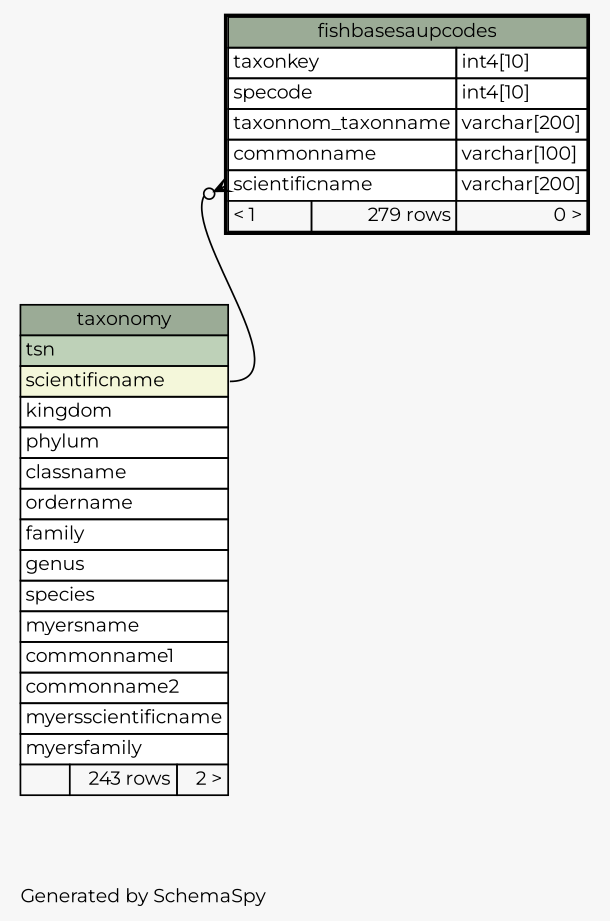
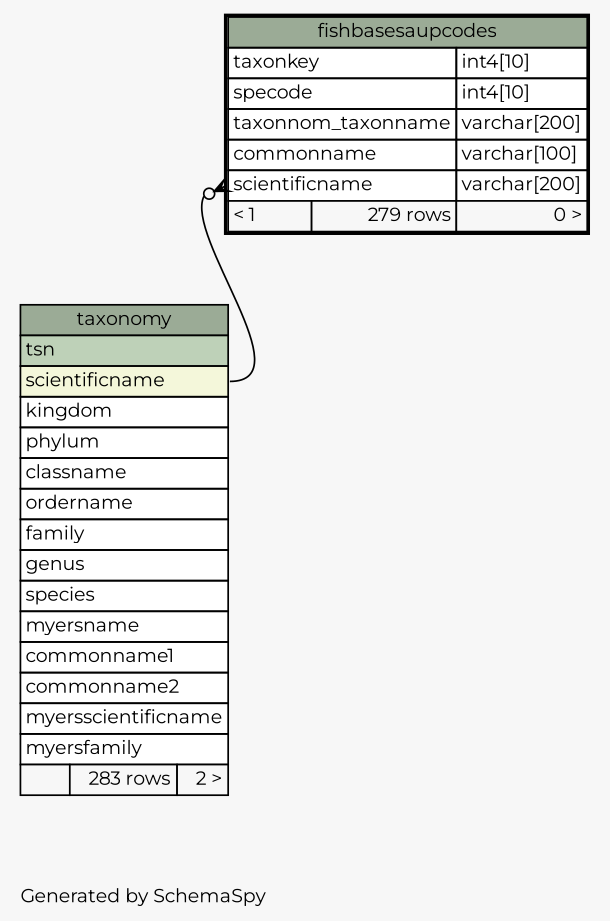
  digraph {
    bgcolor="#f7f7f7"
    fontname=Montserrat
    fontsize=11
    label="\nGenerated by SchemaSpy"
    labeljust=l
    nodesep=0.18
    rankdir=TB
    ranksep=0.46
    node [fontname=Montserrat fontsize=11 shape=plaintext]
    n1 [label=<     <TABLE BORDER="2" CELLBORDER="1" CELLSPACING="0" BGCOLOR="#ffffff">       <TR><TD COLSPAN="3" BGCOLOR="#9bab96" ALIGN="CENTER">fishbasesaupcodes</TD></TR>       <TR><TD PORT="taxonkey" COLSPAN="2" ALIGN="LEFT">taxonkey</TD><TD PORT="taxonkey.type" ALIGN="LEFT">int4[10]</TD></TR>       <TR><TD PORT="specode" COLSPAN="2" ALIGN="LEFT">specode</TD><TD PORT="specode.type" ALIGN="LEFT">int4[10]</TD></TR>       <TR><TD PORT="taxonnom_taxonname" COLSPAN="2" ALIGN="LEFT">taxonnom_taxonname</TD><TD PORT="taxonnom_taxonname.type" ALIGN="LEFT">varchar[200]</TD></TR>       <TR><TD PORT="commonname" COLSPAN="2" ALIGN="LEFT">commonname</TD><TD PORT="commonname.type" ALIGN="LEFT">varchar[100]</TD></TR>       <TR><TD PORT="scientificname" COLSPAN="2" ALIGN="LEFT">scientificname</TD><TD PORT="scientificname.type" ALIGN="LEFT">varchar[200]</TD></TR>       <TR><TD ALIGN="LEFT" BGCOLOR="#f7f7f7">&lt; 1</TD><TD ALIGN="RIGHT" BGCOLOR="#f7f7f7">279 rows</TD><TD ALIGN="RIGHT" BGCOLOR="#f7f7f7">0 &gt;</TD></TR>     </TABLE>>]
-   n2 [label=<     <TABLE BORDER="0" CELLBORDER="1" CELLSPACING="0" BGCOLOR="#ffffff">       <TR><TD COLSPAN="3" BGCOLOR="#9bab96" ALIGN="CENTER">taxonomy</TD></TR>       <TR><TD PORT="tsn" COLSPAN="3" BGCOLOR="#bed1b8" ALIGN="LEFT">tsn</TD></TR>       <TR><TD PORT="scientificname" COLSPAN="3" BGCOLOR="#f4f7da" ALIGN="LEFT">scientificname</TD></TR>       <TR><TD PORT="kingdom" COLSPAN="3" ALIGN="LEFT">kingdom</TD></TR>       <TR><TD PORT="phylum" COLSPAN="3" ALIGN="LEFT">phylum</TD></TR>       <TR><TD PORT="classname" COLSPAN="3" ALIGN="LEFT">classname</TD></TR>       <TR><TD PORT="ordername" COLSPAN="3" ALIGN="LEFT">ordername</TD></TR>       <TR><TD PORT="family" COLSPAN="3" ALIGN="LEFT">family</TD></TR>       <TR><TD PORT="genus" COLSPAN="3" ALIGN="LEFT">genus</TD></TR>       <TR><TD PORT="species" COLSPAN="3" ALIGN="LEFT">species</TD></TR>       <TR><TD PORT="myersname" COLSPAN="3" ALIGN="LEFT">myersname</TD></TR>       <TR><TD PORT="commonname1" COLSPAN="3" ALIGN="LEFT">commonname1</TD></TR>       <TR><TD PORT="commonname2" COLSPAN="3" ALIGN="LEFT">commonname2</TD></TR>       <TR><TD PORT="myersscientificname" COLSPAN="3" ALIGN="LEFT">myersscientificname</TD></TR>       <TR><TD PORT="myersfamily" COLSPAN="3" ALIGN="LEFT">myersfamily</TD></TR>       <TR><TD ALIGN="LEFT" BGCOLOR="#f7f7f7">  </TD><TD ALIGN="RIGHT" BGCOLOR="#f7f7f7">243 rows</TD><TD ALIGN="RIGHT" BGCOLOR="#f7f7f7">2 &gt;</TD></TR>     </TABLE>>]
+   n2 [label=<     <TABLE BORDER="0" CELLBORDER="1" CELLSPACING="0" BGCOLOR="#ffffff">       <TR><TD COLSPAN="3" BGCOLOR="#9bab96" ALIGN="CENTER">taxonomy</TD></TR>       <TR><TD PORT="tsn" COLSPAN="3" BGCOLOR="#bed1b8" ALIGN="LEFT">tsn</TD></TR>       <TR><TD PORT="scientificname" COLSPAN="3" BGCOLOR="#f4f7da" ALIGN="LEFT">scientificname</TD></TR>       <TR><TD PORT="kingdom" COLSPAN="3" ALIGN="LEFT">kingdom</TD></TR>       <TR><TD PORT="phylum" COLSPAN="3" ALIGN="LEFT">phylum</TD></TR>       <TR><TD PORT="classname" COLSPAN="3" ALIGN="LEFT">classname</TD></TR>       <TR><TD PORT="ordername" COLSPAN="3" ALIGN="LEFT">ordername</TD></TR>       <TR><TD PORT="family" COLSPAN="3" ALIGN="LEFT">family</TD></TR>       <TR><TD PORT="genus" COLSPAN="3" ALIGN="LEFT">genus</TD></TR>       <TR><TD PORT="species" COLSPAN="3" ALIGN="LEFT">species</TD></TR>       <TR><TD PORT="myersname" COLSPAN="3" ALIGN="LEFT">myersname</TD></TR>       <TR><TD PORT="commonname1" COLSPAN="3" ALIGN="LEFT">commonname1</TD></TR>       <TR><TD PORT="commonname2" COLSPAN="3" ALIGN="LEFT">commonname2</TD></TR>       <TR><TD PORT="myersscientificname" COLSPAN="3" ALIGN="LEFT">myersscientificname</TD></TR>       <TR><TD PORT="myersfamily" COLSPAN="3" ALIGN="LEFT">myersfamily</TD></TR>       <TR><TD ALIGN="LEFT" BGCOLOR="#f7f7f7">  </TD><TD ALIGN="RIGHT" BGCOLOR="#f7f7f7">283 rows</TD><TD ALIGN="RIGHT" BGCOLOR="#f7f7f7">2 &gt;</TD></TR>     </TABLE>>]
    n1 -> n2 [arrowhead=none arrowsize=0.8 arrowtail=crowodot dir=back headport="scientificname:e" tailport="scientificname:w" fontname=Montserrat]
  }
